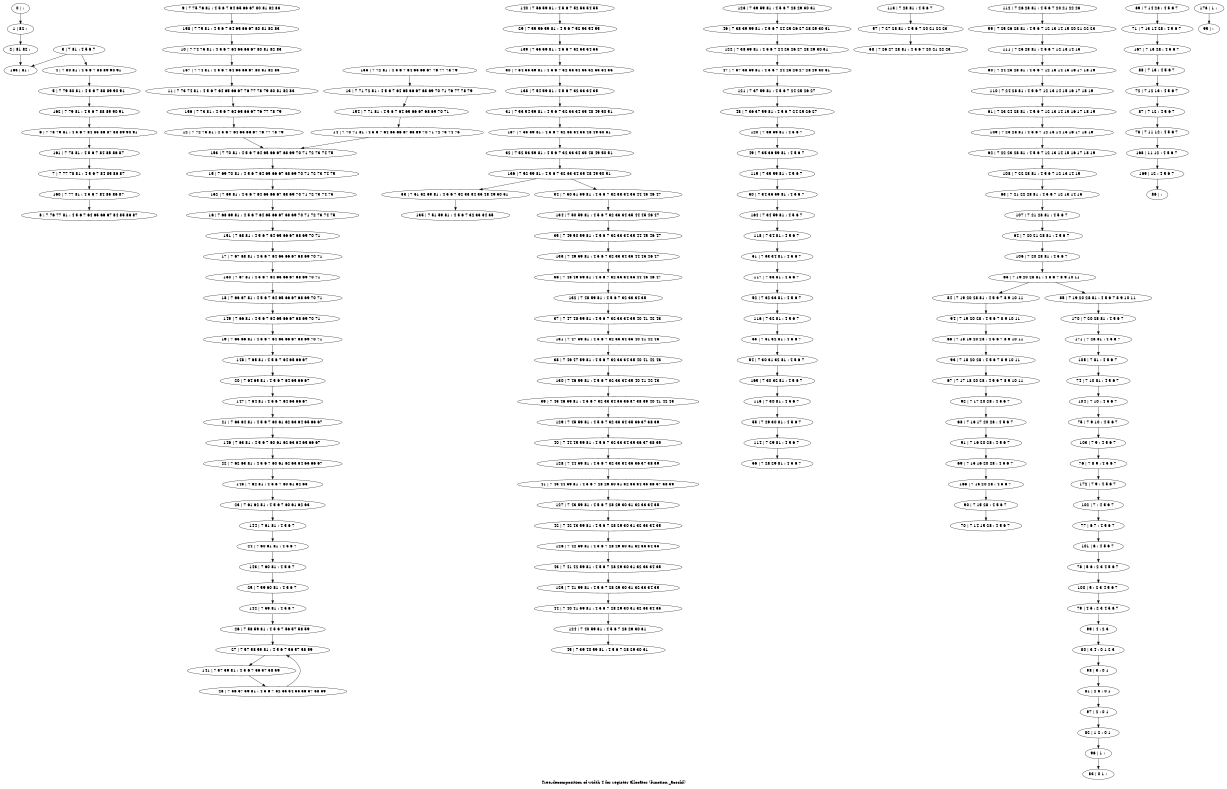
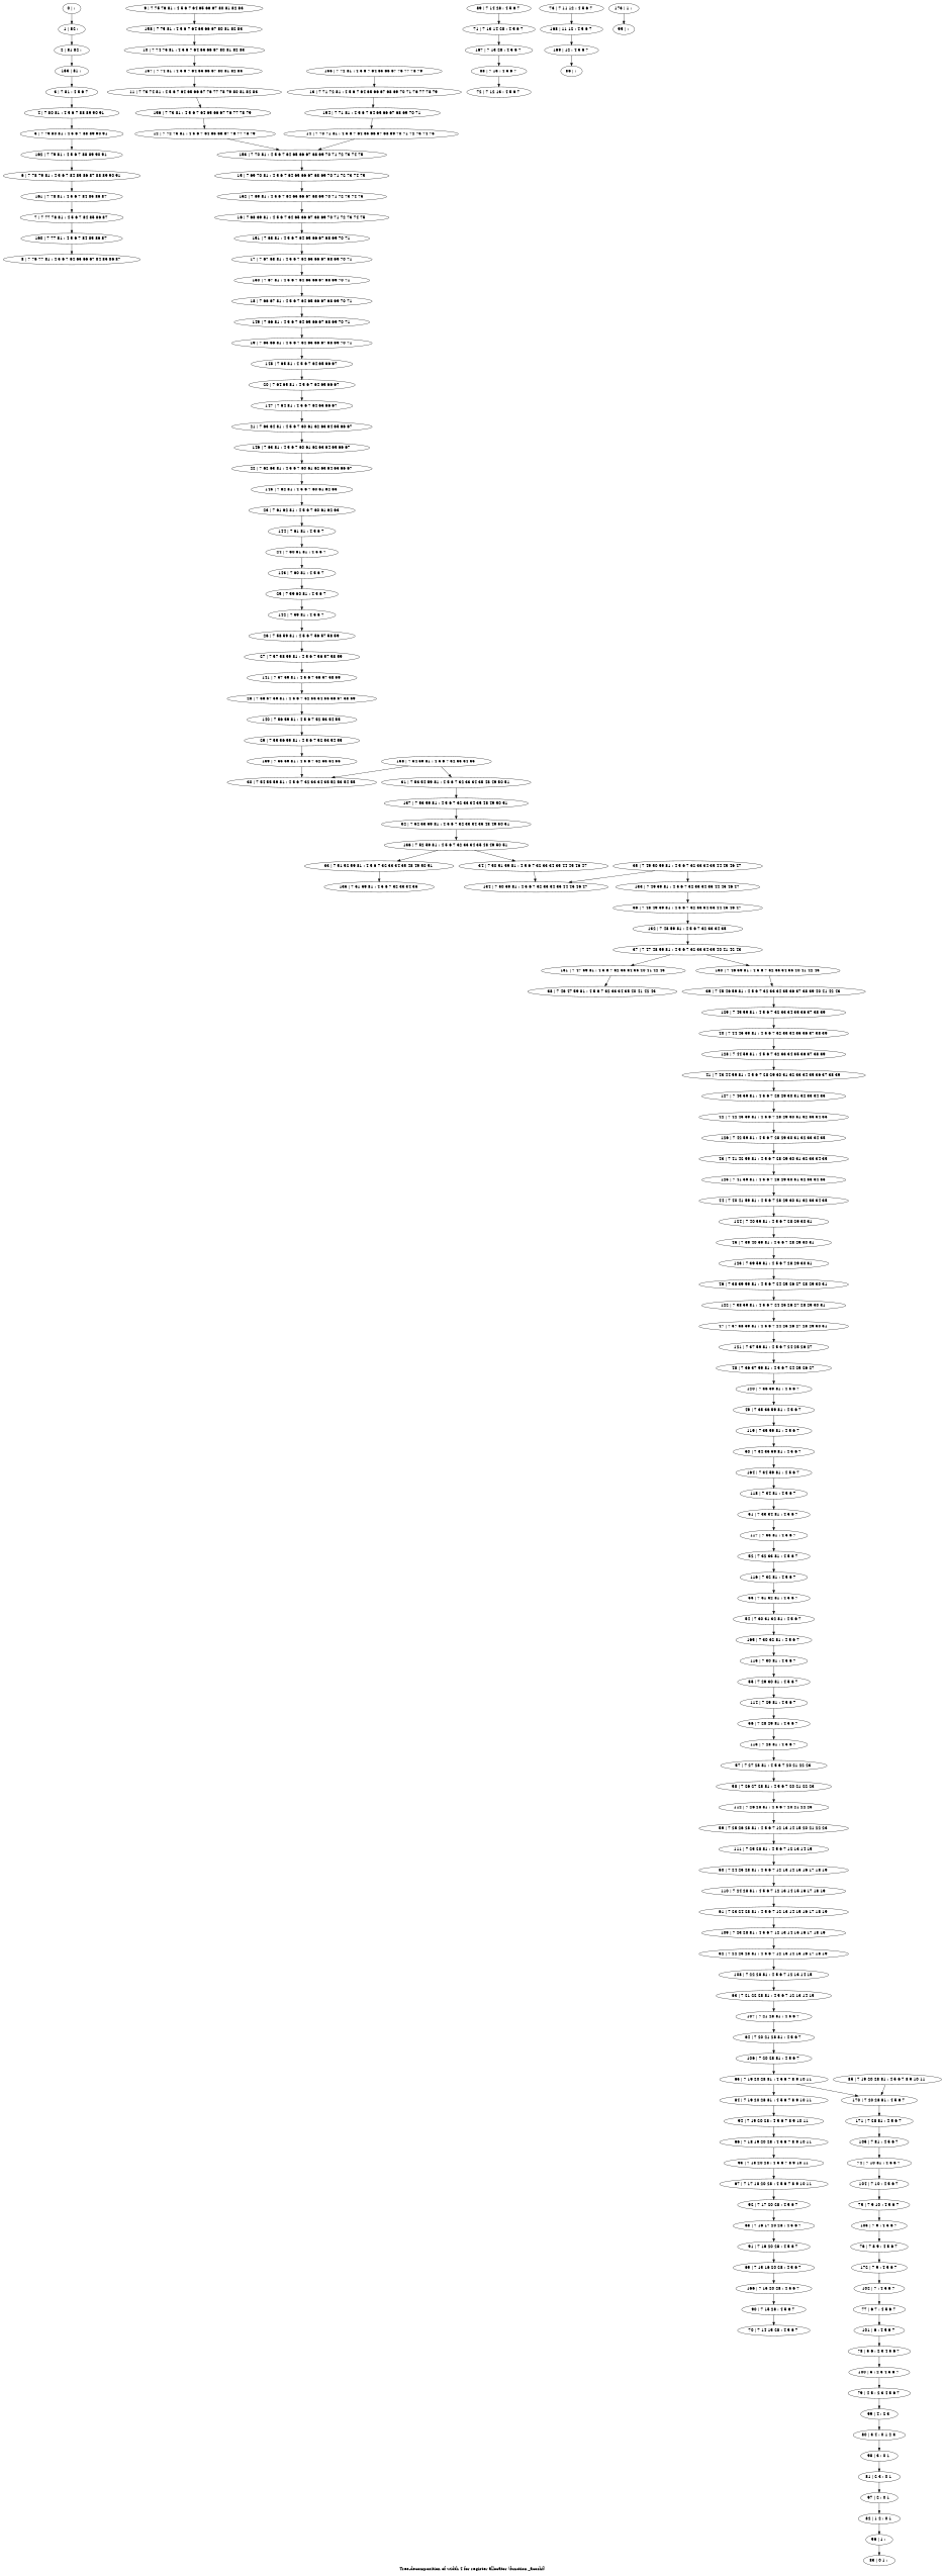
  digraph {
    label="Tree-decomposition of width 4 for register allocator (function _acoshf)"
    n1 [label="0 | : "]
    n2 [label="1 | 82 : "]
    n3 [label="2 | 81 82 : "]
    n4 [label="163 | 81 : "]
    n5 [label="3 | 7 81 : 4 5 6 7 "]
    n6 [label="4 | 7 80 81 : 4 5 6 7 88 89 90 91 "]
    n7 [label="5 | 7 79 80 81 : 4 5 6 7 88 89 90 91 "]
    n8 [label="162 | 7 79 81 : 4 5 6 7 88 89 90 91 "]
    n9 [label="6 | 7 78 79 81 : 4 5 6 7 84 85 86 87 88 89 90 91 "]
    n10 [label="161 | 7 78 81 : 4 5 6 7 84 85 86 87 "]
    n11 [label="7 | 7 77 78 81 : 4 5 6 7 84 85 86 87 "]
    n12 [label="160 | 7 77 81 : 4 5 6 7 84 85 86 87 "]
    n13 [label="8 | 7 76 77 81 : 4 5 6 7 64 65 66 67 84 85 86 87 "]
    n14 [label="9 | 7 75 76 81 : 4 5 6 7 64 65 66 67 80 81 82 83 "]
    n15 [label="158 | 7 75 81 : 4 5 6 7 64 65 66 67 80 81 82 83 "]
    n16 [label="10 | 7 74 75 81 : 4 5 6 7 64 65 66 67 80 81 82 83 "]
    n17 [label="157 | 7 74 81 : 4 5 6 7 64 65 66 67 80 81 82 83 "]
    n18 [label="11 | 7 73 74 81 : 4 5 6 7 64 65 66 67 76 77 78 79 80 81 82 83 "]
    n19 [label="156 | 7 73 81 : 4 5 6 7 64 65 66 67 76 77 78 79 "]
    n20 [label="12 | 7 72 73 81 : 4 5 6 7 64 65 66 67 76 77 78 79 "]
    n21 [label="153 | 7 70 81 : 4 5 6 7 64 65 66 67 68 69 70 71 72 73 74 75 "]
    n22 [label="155 | 7 72 81 : 4 5 6 7 64 65 66 67 76 77 78 79 "]
    n23 [label="13 | 7 71 72 81 : 4 5 6 7 64 65 66 67 68 69 70 71 76 77 78 79 "]
    n24 [label="154 | 7 71 81 : 4 5 6 7 64 65 66 67 68 69 70 71 "]
    n25 [label="14 | 7 70 71 81 : 4 5 6 7 64 65 66 67 68 69 70 71 72 73 74 75 "]
    n26 [label="15 | 7 69 70 81 : 4 5 6 7 64 65 66 67 68 69 70 71 72 73 74 75 "]
    n27 [label="152 | 7 69 81 : 4 5 6 7 64 65 66 67 68 69 70 71 72 73 74 75 "]
    n28 [label="16 | 7 68 69 81 : 4 5 6 7 64 65 66 67 68 69 70 71 72 73 74 75 "]
    n29 [label="151 | 7 68 81 : 4 5 6 7 64 65 66 67 68 69 70 71 "]
    n30 [label="17 | 7 67 68 81 : 4 5 6 7 64 65 66 67 68 69 70 71 "]
    n31 [label="150 | 7 67 81 : 4 5 6 7 64 65 66 67 68 69 70 71 "]
    n32 [label="18 | 7 66 67 81 : 4 5 6 7 64 65 66 67 68 69 70 71 "]
    n33 [label="149 | 7 66 81 : 4 5 6 7 64 65 66 67 68 69 70 71 "]
    n34 [label="19 | 7 65 66 81 : 4 5 6 7 64 65 66 67 68 69 70 71 "]
    n35 [label="148 | 7 65 81 : 4 5 6 7 64 65 66 67 "]
    n36 [label="20 | 7 64 65 81 : 4 5 6 7 64 65 66 67 "]
    n37 [label="147 | 7 64 81 : 4 5 6 7 64 65 66 67 "]
    n38 [label="21 | 7 63 64 81 : 4 5 6 7 60 61 62 63 64 65 66 67 "]
    n39 [label="146 | 7 63 81 : 4 5 6 7 60 61 62 63 64 65 66 67 "]
    n40 [label="22 | 7 62 63 81 : 4 5 6 7 60 61 62 63 64 65 66 67 "]
    n41 [label="145 | 7 62 81 : 4 5 6 7 60 61 62 63 "]
    n42 [label="23 | 7 61 62 81 : 4 5 6 7 60 61 62 63 "]
    n43 [label="144 | 7 61 81 : 4 5 6 7 "]
    n44 [label="24 | 7 60 61 81 : 4 5 6 7 "]
    n45 [label="143 | 7 60 81 : 4 5 6 7 "]
    n46 [label="25 | 7 59 60 81 : 4 5 6 7 "]
    n47 [label="142 | 7 59 81 : 4 5 6 7 "]
    n48 [label="26 | 7 58 59 81 : 4 5 6 7 56 57 58 59 "]
    n49 [label="27 | 7 57 58 59 81 : 4 5 6 7 56 57 58 59 "]
    n50 [label="141 | 7 57 59 81 : 4 5 6 7 56 57 58 59 "]
    n51 [label="28 | 7 56 57 59 81 : 4 5 6 7 52 53 54 55 56 57 58 59 "]
    n52 [label="140 | 7 56 59 81 : 4 5 6 7 52 53 54 55 "]
    n53 [label="29 | 7 55 56 59 81 : 4 5 6 7 52 53 54 55 "]
    n54 [label="139 | 7 55 59 81 : 4 5 6 7 52 53 54 55 "]
    n55 [label="30 | 7 54 55 59 81 : 4 5 6 7 32 33 34 35 52 53 54 55 "]
    n56 [label="138 | 7 54 59 81 : 4 5 6 7 32 33 34 35 "]
    n57 [label="31 | 7 53 54 59 81 : 4 5 6 7 32 33 34 35 48 49 50 51 "]
    n58 [label="137 | 7 53 59 81 : 4 5 6 7 32 33 34 35 48 49 50 51 "]
    n59 [label="32 | 7 52 53 59 81 : 4 5 6 7 32 33 34 35 48 49 50 51 "]
    n60 [label="136 | 7 52 59 81 : 4 5 6 7 32 33 34 35 48 49 50 51 "]
    n61 [label="33 | 7 51 52 59 81 : 4 5 6 7 32 33 34 35 48 49 50 51 "]
    n62 [label="34 | 7 50 51 59 81 : 4 5 6 7 32 33 34 35 44 45 46 47 "]
    n63 [label="135 | 7 51 59 81 : 4 5 6 7 32 33 34 35 "]
    n64 [label="134 | 7 50 59 81 : 4 5 6 7 32 33 34 35 44 45 46 47 "]
    n65 [label="35 | 7 49 50 59 81 : 4 5 6 7 32 33 34 35 44 45 46 47 "]
    n66 [label="133 | 7 49 59 81 : 4 5 6 7 32 33 34 35 44 45 46 47 "]
    n67 [label="36 | 7 48 49 59 81 : 4 5 6 7 32 33 34 35 44 45 46 47 "]
    n68 [label="132 | 7 48 59 81 : 4 5 6 7 32 33 34 35 "]
    n69 [label="37 | 7 47 48 59 81 : 4 5 6 7 32 33 34 35 40 41 42 43 "]
    n70 [label="131 | 7 47 59 81 : 4 5 6 7 32 33 34 35 40 41 42 43 "]
    n71 [label="38 | 7 46 47 59 81 : 4 5 6 7 32 33 34 35 40 41 42 43 "]
    n72 [label="130 | 7 46 59 81 : 4 5 6 7 32 33 34 35 40 41 42 43 "]
    n73 [label="39 | 7 45 46 59 81 : 4 5 6 7 32 33 34 35 36 37 38 39 40 41 42 43 "]
    n74 [label="129 | 7 45 59 81 : 4 5 6 7 32 33 34 35 36 37 38 39 "]
    n75 [label="40 | 7 44 45 59 81 : 4 5 6 7 32 33 34 35 36 37 38 39 "]
    n76 [label="128 | 7 44 59 81 : 4 5 6 7 32 33 34 35 36 37 38 39 "]
    n77 [label="41 | 7 43 44 59 81 : 4 5 6 7 28 29 30 31 32 33 34 35 36 37 38 39 "]
    n78 [label="127 | 7 43 59 81 : 4 5 6 7 28 29 30 31 32 33 34 35 "]
    n79 [label="42 | 7 42 43 59 81 : 4 5 6 7 28 29 30 31 32 33 34 35 "]
    n80 [label="126 | 7 42 59 81 : 4 5 6 7 28 29 30 31 32 33 34 35 "]
    n81 [label="43 | 7 41 42 59 81 : 4 5 6 7 28 29 30 31 32 33 34 35 "]
    n82 [label="125 | 7 41 59 81 : 4 5 6 7 28 29 30 31 32 33 34 35 "]
    n83 [label="44 | 7 40 41 59 81 : 4 5 6 7 28 29 30 31 32 33 34 35 "]
    n84 [label="124 | 7 40 59 81 : 4 5 6 7 28 29 30 31 "]
    n85 [label="45 | 7 39 40 59 81 : 4 5 6 7 28 29 30 31 "]
    n86 [label="123 | 7 39 59 81 : 4 5 6 7 28 29 30 31 "]
    n87 [label="46 | 7 38 39 59 81 : 4 5 6 7 24 25 26 27 28 29 30 31 "]
    n88 [label="122 | 7 38 59 81 : 4 5 6 7 24 25 26 27 28 29 30 31 "]
    n89 [label="47 | 7 37 38 59 81 : 4 5 6 7 24 25 26 27 28 29 30 31 "]
    n90 [label="121 | 7 37 59 81 : 4 5 6 7 24 25 26 27 "]
    n91 [label="48 | 7 36 37 59 81 : 4 5 6 7 24 25 26 27 "]
    n92 [label="120 | 7 36 59 81 : 4 5 6 7 "]
    n93 [label="49 | 7 35 36 59 81 : 4 5 6 7 "]
    n94 [label="119 | 7 35 59 81 : 4 5 6 7 "]
    n95 [label="50 | 7 34 35 59 81 : 4 5 6 7 "]
    n96 [label="164 | 7 34 59 81 : 4 5 6 7 "]
    n97 [label="118 | 7 34 81 : 4 5 6 7 "]
    n98 [label="51 | 7 33 34 81 : 4 5 6 7 "]
    n99 [label="117 | 7 33 81 : 4 5 6 7 "]
    n100 [label="52 | 7 32 33 81 : 4 5 6 7 "]
    n101 [label="116 | 7 32 81 : 4 5 6 7 "]
    n102 [label="53 | 7 31 32 81 : 4 5 6 7 "]
    n103 [label="54 | 7 30 31 32 81 : 4 5 6 7 "]
    n104 [label="165 | 7 30 32 81 : 4 5 6 7 "]
    n105 [label="115 | 7 30 81 : 4 5 6 7 "]
    n106 [label="55 | 7 29 30 81 : 4 5 6 7 "]
    n107 [label="114 | 7 29 81 : 4 5 6 7 "]
    n108 [label="56 | 7 28 29 81 : 4 5 6 7 "]
    n109 [label="113 | 7 28 81 : 4 5 6 7 "]
    n110 [label="57 | 7 27 28 81 : 4 5 6 7 20 21 22 23 "]
    n111 [label="58 | 7 26 27 28 81 : 4 5 6 7 20 21 22 23 "]
    n112 [label="112 | 7 26 28 81 : 4 5 6 7 20 21 22 23 "]
    n113 [label="59 | 7 25 26 28 81 : 4 5 6 7 12 13 14 15 20 21 22 23 "]
    n114 [label="111 | 7 25 28 81 : 4 5 6 7 12 13 14 15 "]
    n115 [label="60 | 7 24 25 28 81 : 4 5 6 7 12 13 14 15 16 17 18 19 "]
    n116 [label="110 | 7 24 28 81 : 4 5 6 7 12 13 14 15 16 17 18 19 "]
    n117 [label="61 | 7 23 24 28 81 : 4 5 6 7 12 13 14 15 16 17 18 19 "]
    n118 [label="109 | 7 23 28 81 : 4 5 6 7 12 13 14 15 16 17 18 19 "]
    n119 [label="62 | 7 22 23 28 81 : 4 5 6 7 12 13 14 15 16 17 18 19 "]
    n120 [label="108 | 7 22 28 81 : 4 5 6 7 12 13 14 15 "]
    n121 [label="63 | 7 21 22 28 81 : 4 5 6 7 12 13 14 15 "]
    n122 [label="107 | 7 21 28 81 : 4 5 6 7 "]
    n123 [label="64 | 7 20 21 28 81 : 4 5 6 7 "]
    n124 [label="106 | 7 20 28 81 : 4 5 6 7 "]
    n125 [label="65 | 7 19 20 28 81 : 4 5 6 7 8 9 10 11 "]
    n126 [label="84 | 7 19 20 28 81 : 4 5 6 7 8 9 10 11 "]
    n127 [label="85 | 7 19 20 28 81 : 4 5 6 7 8 9 10 11 "]
    n128 [label="94 | 7 19 20 28 : 4 5 6 7 8 9 10 11 "]
    n129 [label="170 | 7 20 28 81 : 4 5 6 7 "]
    n130 [label="66 | 7 18 19 20 28 : 4 5 6 7 8 9 10 11 "]
    n131 [label="93 | 7 18 20 28 : 4 5 6 7 8 9 10 11 "]
    n132 [label="67 | 7 17 18 20 28 : 4 5 6 7 8 9 10 11 "]
    n133 [label="92 | 7 17 20 28 : 4 5 6 7 "]
    n134 [label="68 | 7 16 17 20 28 : 4 5 6 7 "]
    n135 [label="91 | 7 16 20 28 : 4 5 6 7 "]
    n136 [label="69 | 7 15 16 20 28 : 4 5 6 7 "]
    n137 [label="166 | 7 15 20 28 : 4 5 6 7 "]
    n138 [label="90 | 7 15 28 : 4 5 6 7 "]
    n139 [label="70 | 7 14 15 28 : 4 5 6 7 "]
    n140 [label="89 | 7 14 28 : 4 5 6 7 "]
    n141 [label="71 | 7 13 14 28 : 4 5 6 7 "]
    n142 [label="167 | 7 13 28 : 4 5 6 7 "]
    n143 [label="88 | 7 13 : 4 5 6 7 "]
    n144 [label="72 | 7 12 13 : 4 5 6 7 "]
-   n145 [label="87 | 7 12 : 4 5 6 7 "]
    n146 [label="73 | 7 11 12 : 4 5 6 7 "]
    n147 [label="168 | 11 12 : 4 5 6 7 "]
    n148 [label="169 | 12 : 4 5 6 7 "]
    n149 [label="74 | 7 10 81 : 4 5 6 7 "]
    n150 [label="104 | 7 10 : 4 5 6 7 "]
    n151 [label="75 | 7 9 10 : 4 5 6 7 "]
    n152 [label="103 | 7 9 : 4 5 6 7 "]
    n153 [label="76 | 7 8 9 : 4 5 6 7 "]
    n154 [label="172 | 7 9 : 4 5 6 7 "]
    n155 [label="102 | 7 : 4 5 6 7 "]
    n156 [label="77 | 6 7 : 4 5 6 7 "]
    n157 [label="101 | 6 : 4 5 6 7 "]
    n158 [label="78 | 5 6 : 2 3 4 5 6 7 "]
    n159 [label="100 | 5 : 2 3 4 5 6 7 "]
    n160 [label="79 | 4 5 : 2 3 4 5 6 7 "]
    n161 [label="99 | 4 : 2 3 "]
    n162 [label="80 | 3 4 : 0 1 2 3 "]
    n163 [label="98 | 3 : 0 1 "]
    n164 [label="81 | 2 3 : 0 1 "]
    n165 [label="97 | 2 : 0 1 "]
    n166 [label="82 | 1 2 : 0 1 "]
    n167 [label="96 | 1 : "]
    n168 [label="83 | 0 1 : "]
    n169 [label="173 | 1 : "]
    n170 [label="95 | : "]
    n171 [label="171 | 7 28 81 : 4 5 6 7 "]
    n172 [label="86 | : "]
    n173 [label="105 | 7 81 : 4 5 6 7 "]
    n1 -> n2
    n2 -> n3
    n3 -> n4
-   n5 -> n4
+   n4 -> n5
    n5 -> n6
    n6 -> n7
    n7 -> n8
    n8 -> n9
    n9 -> n10
    n10 -> n11
    n11 -> n12
    n12 -> n13
    n14 -> n15
    n15 -> n16
    n16 -> n17
    n17 -> n18
    n18 -> n19
    n19 -> n20
    n20 -> n21
    n21 -> n26
    n22 -> n23
    n23 -> n24
    n24 -> n25
    n25 -> n21
    n26 -> n27
    n27 -> n28
    n28 -> n29
    n29 -> n30
    n30 -> n31
    n31 -> n32
    n32 -> n33
    n33 -> n34
    n34 -> n35
    n35 -> n36
    n36 -> n37
    n37 -> n38
    n38 -> n39
    n39 -> n40
    n40 -> n41
    n41 -> n42
    n42 -> n43
    n43 -> n44
    n44 -> n45
    n45 -> n46
    n46 -> n47
    n47 -> n48
    n48 -> n49
    n49 -> n50
    n50 -> n51
-   n51 -> n49
+   n51 -> n52
    n52 -> n53
    n53 -> n54
    n54 -> n55
-   n55 -> n56
+   n56 -> n55
    n56 -> n57
    n57 -> n58
    n58 -> n59
    n59 -> n60
    n60 -> n61
    n60 -> n62
    n61 -> n63
    n62 -> n64
-   n64 -> n65
+   n65 -> n64
    n65 -> n66
    n66 -> n67
    n67 -> n68
    n68 -> n69
    n69 -> n70
    n70 -> n71
-   n71 -> n72
+   n69 -> n72
    n72 -> n73
    n73 -> n74
    n74 -> n75
    n75 -> n76
    n76 -> n77
    n77 -> n78
    n78 -> n79
    n79 -> n80
    n80 -> n81
    n81 -> n82
    n82 -> n83
    n83 -> n84
    n84 -> n85
+   n85 -> n86
    n86 -> n87
    n87 -> n88
    n88 -> n89
    n89 -> n90
    n90 -> n91
    n91 -> n92
    n92 -> n93
    n93 -> n94
    n94 -> n95
    n95 -> n96
    n96 -> n97
    n97 -> n98
    n98 -> n99
    n99 -> n100
    n100 -> n101
    n101 -> n102
    n102 -> n103
    n103 -> n104
    n104 -> n105
    n105 -> n106
    n106 -> n107
    n107 -> n108
+   n108 -> n109
    n109 -> n110
    n110 -> n111
+   n111 -> n112
    n112 -> n113
    n113 -> n114
    n114 -> n115
    n115 -> n116
    n116 -> n117
    n117 -> n118
    n118 -> n119
    n119 -> n120
    n120 -> n121
    n121 -> n122
    n122 -> n123
    n123 -> n124
    n124 -> n125
    n125 -> n126
-   n125 -> n127
+   n125 -> n129
    n126 -> n128
    n127 -> n129
    n128 -> n130
    n129 -> n171
    n130 -> n131
    n131 -> n132
    n132 -> n133
    n133 -> n134
    n134 -> n135
    n135 -> n136
    n136 -> n137
    n137 -> n138
    n138 -> n139
    n140 -> n141
    n141 -> n142
    n142 -> n143
    n143 -> n144
-   n144 -> n145
-   n145 -> n146
    n146 -> n147
    n147 -> n148
    n148 -> n172
    n149 -> n150
    n150 -> n151
    n151 -> n152
    n152 -> n153
    n153 -> n154
    n154 -> n155
    n155 -> n156
    n156 -> n157
    n157 -> n158
    n158 -> n159
    n159 -> n160
    n160 -> n161
    n161 -> n162
    n162 -> n163
    n163 -> n164
    n164 -> n165
    n165 -> n166
    n166 -> n167
    n167 -> n168
    n169 -> n170
    n171 -> n173
    n173 -> n149
  }
